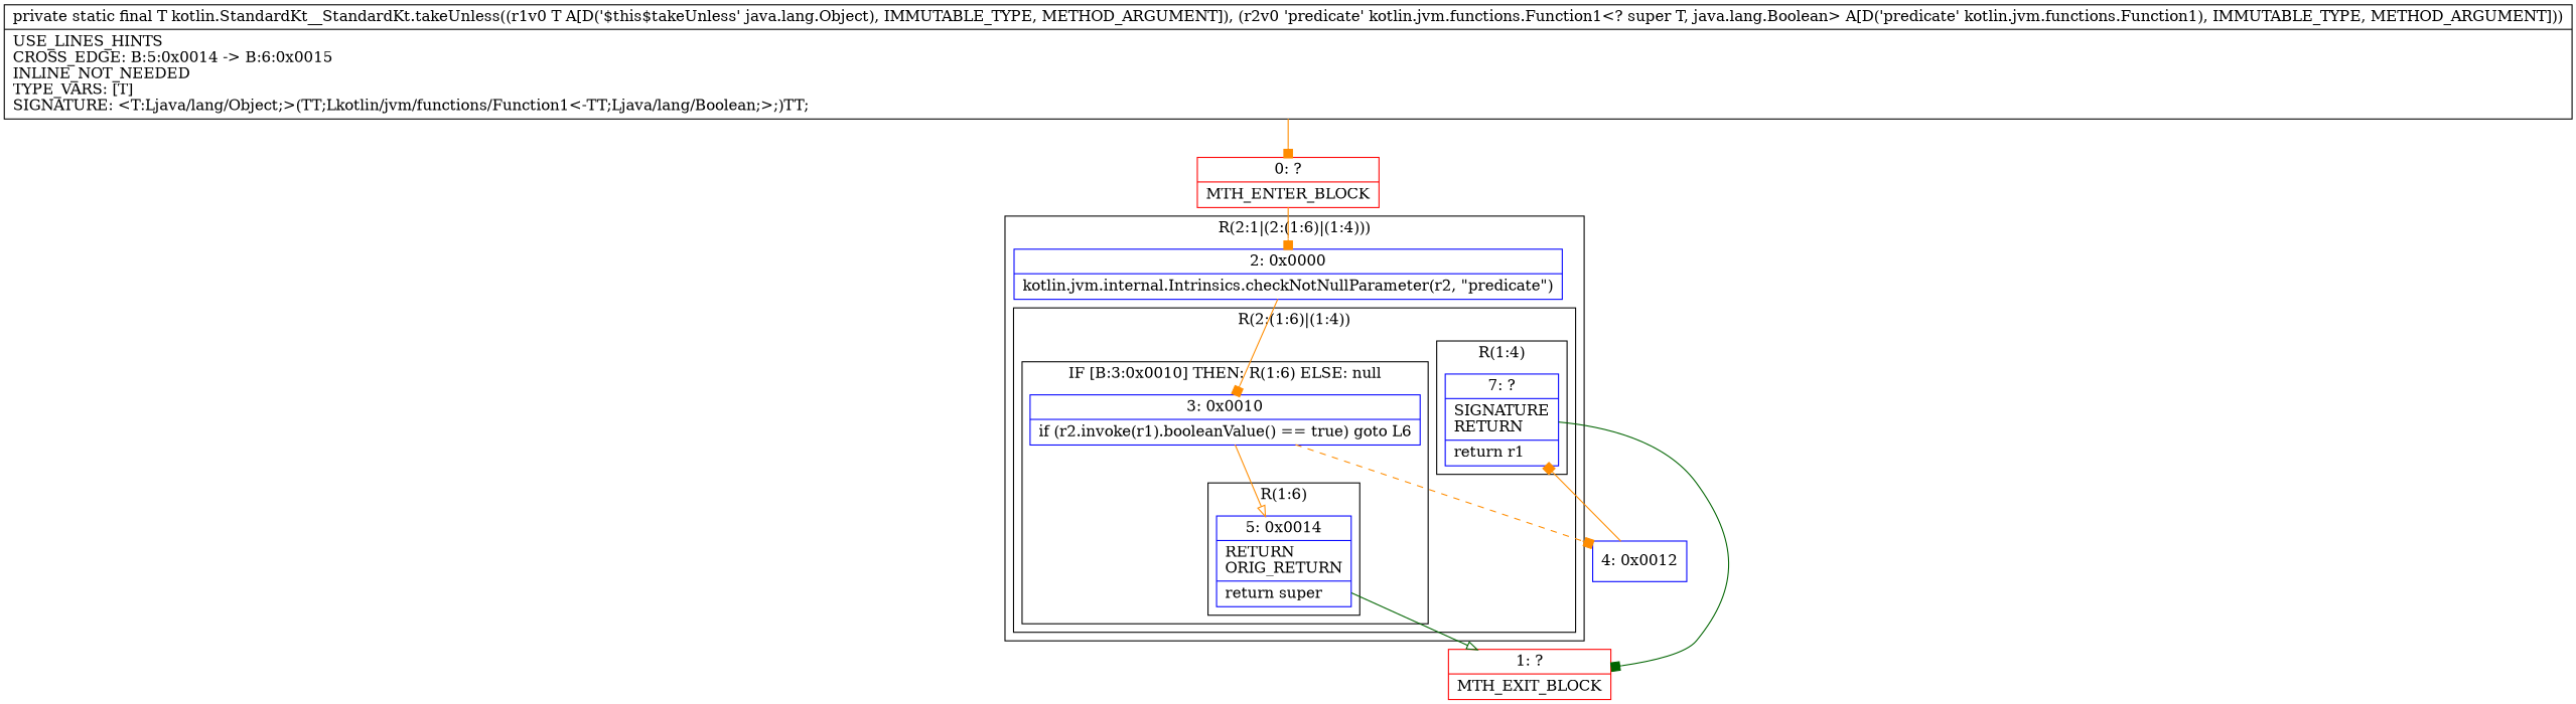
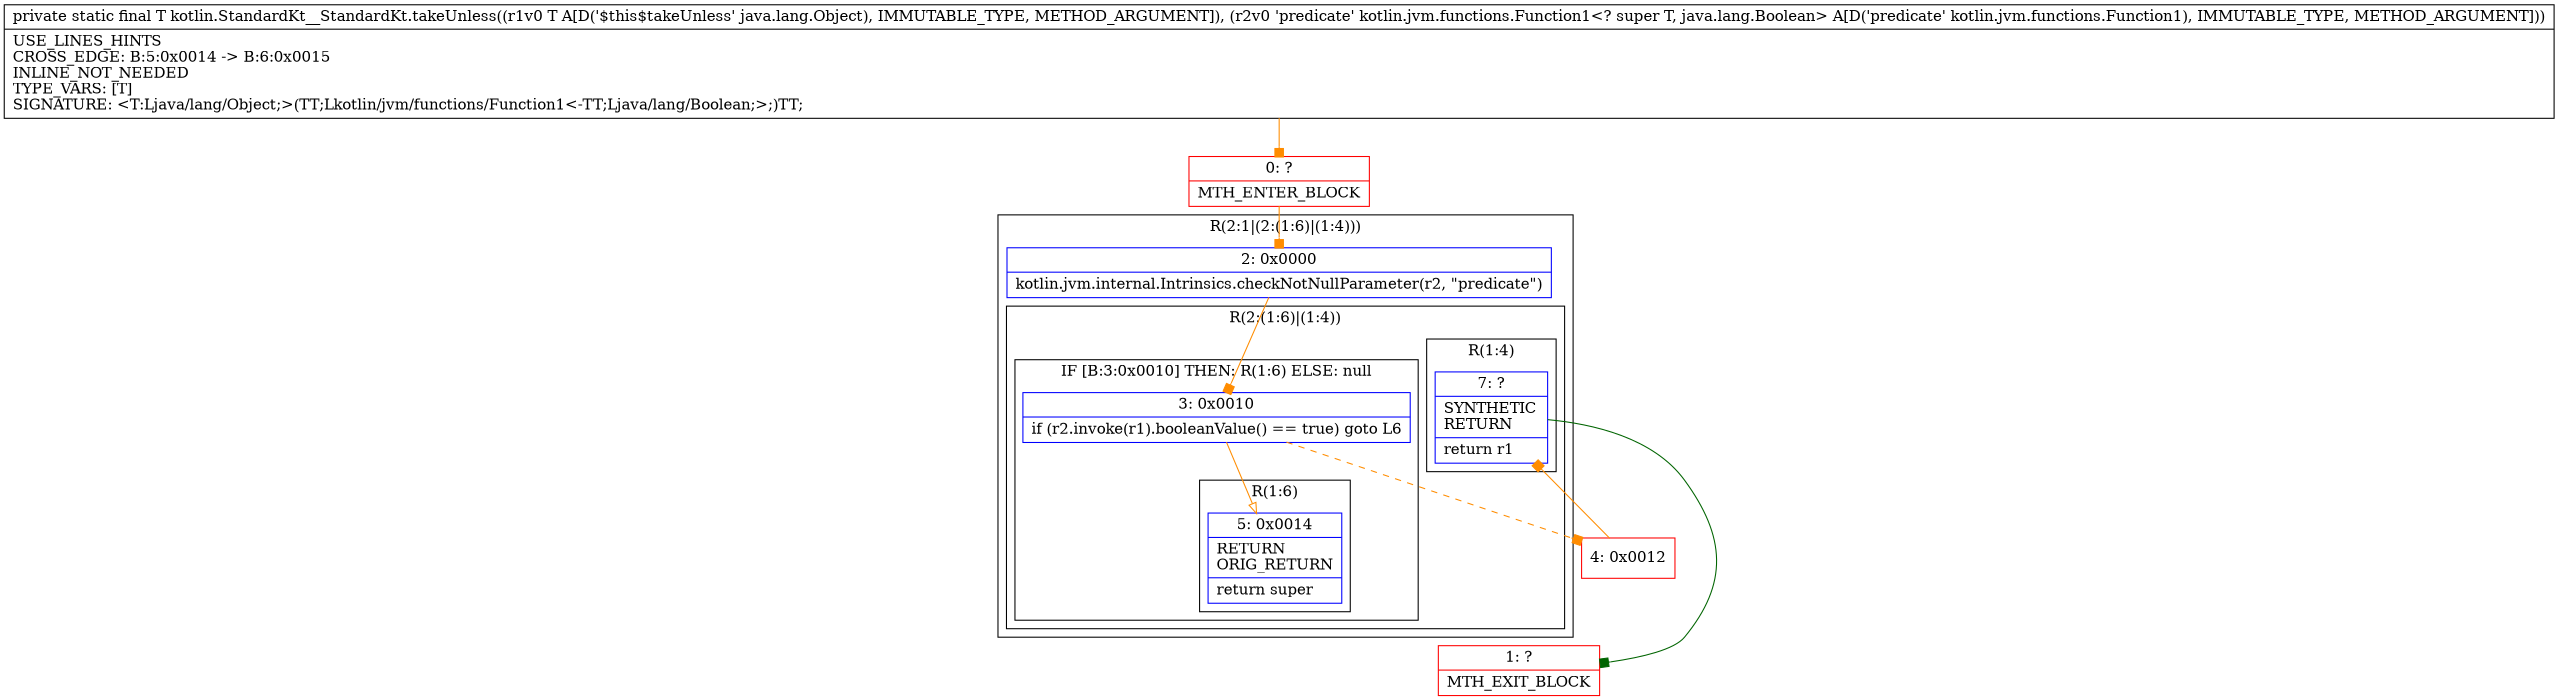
  digraph {
    node [color=blue shape=record]
    edge [arrowhead=box color=darkorange]
    n1 [label="{5\:\ 0x0014|RETURN\lORIG_RETURN\l|return super\l}"]
    n2 [label="{3\:\ 0x0010|if (r2.invoke(r1).booleanValue() == true) goto L6\l}"]
-   n3 [label="{7\:\ ?|SIGNATURE\lRETURN\l|return r1\l}"]
+   n3 [label="{7\:\ ?|SYNTHETIC\lRETURN\l|return r1\l}"]
    n4 [label="{2\:\ 0x0000|kotlin.jvm.internal.Intrinsics.checkNotNullParameter(r2, \"predicate\")\l}"]
    n5 [color=red label="{1\:\ ?|MTH_EXIT_BLOCK\l}"]
-   n6 [label="{4\:\ 0x0012}"]
+   n6 [color=red label="{4\:\ 0x0012}"]
    n7 [color=red label="{0\:\ ?|MTH_ENTER_BLOCK\l}"]
    n8 [label="{private static final T kotlin.StandardKt__StandardKt.takeUnless((r1v0 T A[D('$this$takeUnless' java.lang.Object), IMMUTABLE_TYPE, METHOD_ARGUMENT]), (r2v0 'predicate' kotlin.jvm.functions.Function1\<? super T, java.lang.Boolean\> A[D('predicate' kotlin.jvm.functions.Function1), IMMUTABLE_TYPE, METHOD_ARGUMENT]))  | USE_LINES_HINTS\lCROSS_EDGE: B:5:0x0014 \-\> B:6:0x0015\lINLINE_NOT_NEEDED\lTYPE_VARS: [T]\lSIGNATURE: \<T:Ljava\/lang\/Object;\>(TT;Lkotlin\/jvm\/functions\/Function1\<\-TT;Ljava\/lang\/Boolean;\>;)TT;\l}" color=""]
    subgraph cluster_1 {
      label="R(2:1|(2:(1:6)|(1:4)))"
      n4
      subgraph cluster_2 {
        label="R(2:(1:6)|(1:4))"
        subgraph cluster_3 {
          label="IF [B:3:0x0010] THEN: R(1:6) ELSE: null"
          n2
          subgraph cluster_4 {
            label="R(1:6)"
            n1
          }
        }
        subgraph cluster_5 {
          label="R(1:4)"
          n3
        }
      }
    }
-   n1 -> n5 [arrowhead=onormal color=darkgreen]
    n2 -> n1 [arrowhead=onormal]
    n2 -> n6 [style=dashed]
    n3 -> n5 [color=darkgreen]
    n4 -> n2
    n6 -> n3
    n7 -> n4
    n8 -> n7
  }
